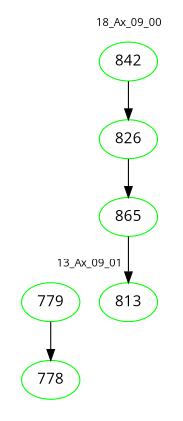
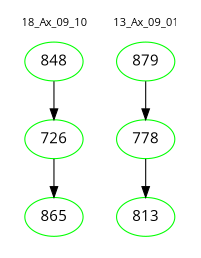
  digraph {
    fontname="Open Sans"
    node [color=green fontname="Open Sans"]
    edge [color=black fontname="Open Sans"]
-   n1 [label=826]
+   n1 [label=726]
    n2 [label=865]
-   n3 [label=842]
+   n3 [label=848]
    n4 [label=778]
    n5 [label=813]
-   n6 [label=779]
+   n6 [label=879]
    subgraph cluster_1 {
      color=white
      fontsize=10
-     label="18_Ax_09_00"
+     label="18_Ax_09_10"
      n1
      n2
      n3
    }
    subgraph cluster_2 {
      color=white
      fontsize=10
      label="13_Ax_09_01"
      n4
      n5
      n6
    }
    n1 -> n2
    n3 -> n1
-   n2 -> n5
+   n4 -> n5
    n6 -> n4
  }
